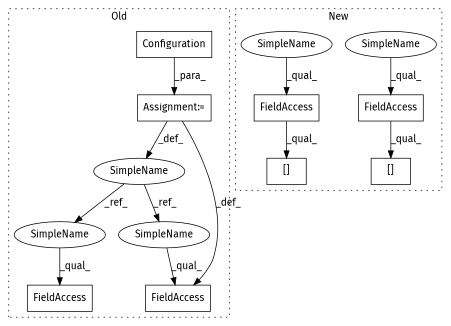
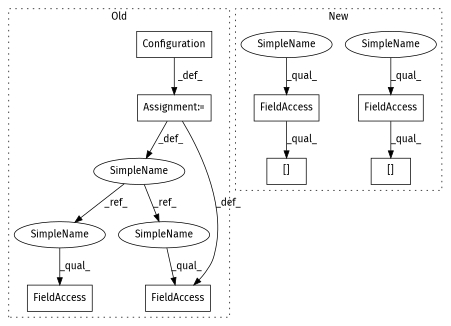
  digraph {
    fontname="Fira Sans"
    node [a=42 l=3 s=22307 shape=box fontname="Fira Sans"]
    edge [fontname="Fira Sans"]
    n1 [a=32 l="14,1" label=Configuration s="21319,22024"]
    n2 [a=7 l=1 label="Assignment:=" s=22034]
    n3 [a=22 l=13 label=FieldAccess]
    n4 [label=SimpleName s=22031 shape=ellipse]
    n5 [a=22 l=13 label=FieldAccess s=22327]
    n6 [label=SimpleName shape=ellipse]
    n7 [label=SimpleName s=22327 shape=ellipse]
    n8 [a=2 l="10,1" label="[]" s="20882,20894"]
    n9 [a=22 l=9 label=FieldAccess s=20882]
    n10 [a=22 l=9 label=FieldAccess s=21666]
    n11 [a=2 l="10,1" label="[]" s="21666,21678"]
    n12 [label=SimpleName s=20882 shape=ellipse]
    n13 [label=SimpleName s=21666 shape=ellipse]
    subgraph cluster_1 {
      label=Old
      style=dotted
      n1
      n2
      n3
      n4
      n5
      n6
      n7
    }
    subgraph cluster_2 {
      label=New
      style=dotted
      n8
      n9
      n10
      n11
      n12
      n13
    }
-   n1 -> n2 [label=_para_]
+   n1 -> n2 [label=_def_]
    n2 -> n4 [label=_def_]
    n2 -> n5 [label=_def_]
    n4 -> n6 [label=_ref_]
    n4 -> n7 [label=_ref_]
    n6 -> n3 [label=_qual_]
    n7 -> n5 [label=_qual_]
    n9 -> n8 [label=_qual_]
    n10 -> n11 [label=_qual_]
    n12 -> n9 [label=_qual_]
    n13 -> n10 [label=_qual_]
  }
